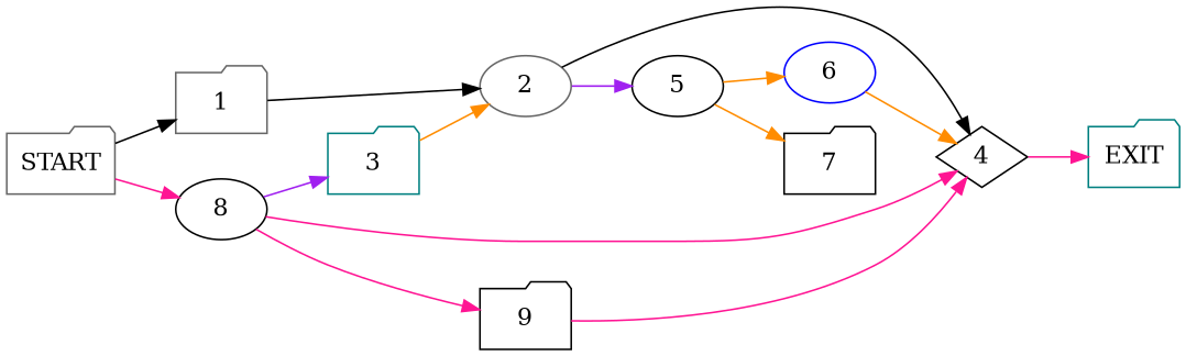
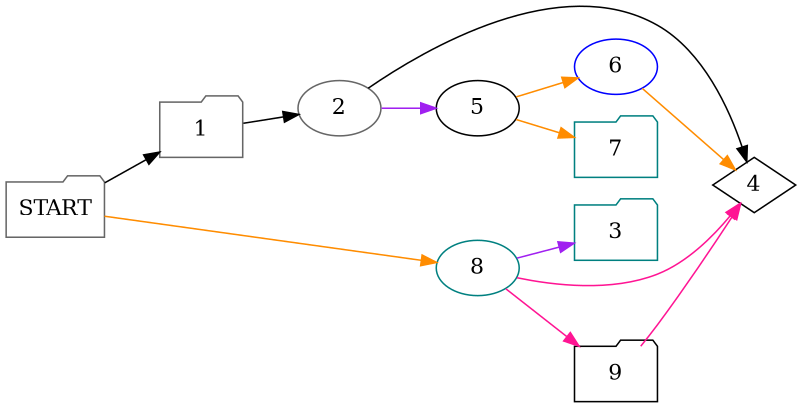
  digraph {
    rankdir=LR
    node [color=teal shape=folder]
    edge [color=darkorange]
    n1 [color=gray40 label=START]
    1 [color=gray40]
-   8 [color=black shape=ellipse]
+   8 [shape=ellipse]
    2 [color=gray40 shape=ellipse]
    3
    4 [color=black shape=diamond]
    9 [color=black]
-   n8 [label=EXIT]
    5 [color=black shape=ellipse]
    6 [color=blue shape=ellipse]
-   7 [color=black]
+   7
    n1 -> 1 [color=black]
-   n1 -> 8 [color=deeppink]
+   n1 -> 8
    1 -> 2 [color=black]
    8 -> 3 [color=purple]
    8 -> 4 [color=deeppink]
    8 -> 9 [color=deeppink]
    2 -> 4 [color=black]
    2 -> 5 [color=purple]
-   3 -> 2
-   4 -> n8 [color=deeppink]
    9 -> 4 [color=deeppink]
    5 -> 6
    5 -> 7
    6 -> 4
  }
